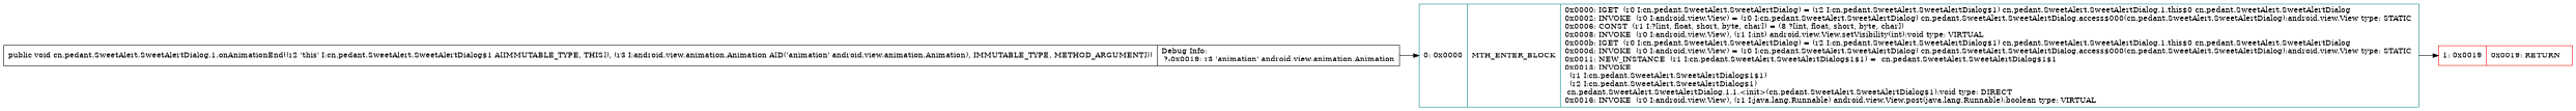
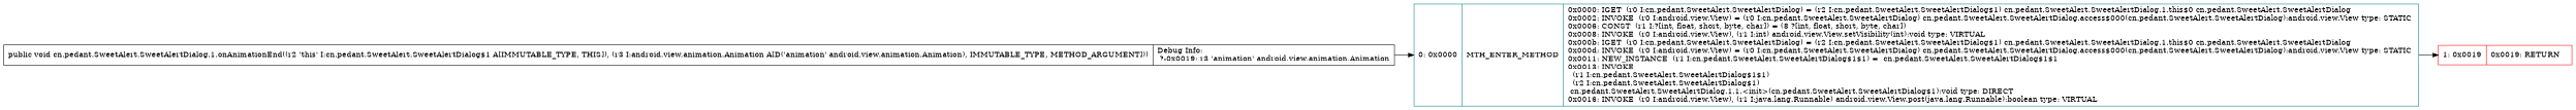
  digraph {
    rankdir=LR
    node [shape=record]
    edge [style=solid]
-   n1 [label="{0\:\ 0x0000|MTH_ENTER_BLOCK\l|0x0000: IGET  (r0 I:cn.pedant.SweetAlert.SweetAlertDialog) = (r2 I:cn.pedant.SweetAlert.SweetAlertDialog$1) cn.pedant.SweetAlert.SweetAlertDialog.1.this$0 cn.pedant.SweetAlert.SweetAlertDialog \l0x0002: INVOKE  (r0 I:android.view.View) = (r0 I:cn.pedant.SweetAlert.SweetAlertDialog) cn.pedant.SweetAlert.SweetAlertDialog.access$000(cn.pedant.SweetAlert.SweetAlertDialog):android.view.View type: STATIC \l0x0006: CONST  (r1 I:?[int, float, short, byte, char]) = (8 ?[int, float, short, byte, char]) \l0x0008: INVOKE  (r0 I:android.view.View), (r1 I:int) android.view.View.setVisibility(int):void type: VIRTUAL \l0x000b: IGET  (r0 I:cn.pedant.SweetAlert.SweetAlertDialog) = (r2 I:cn.pedant.SweetAlert.SweetAlertDialog$1) cn.pedant.SweetAlert.SweetAlertDialog.1.this$0 cn.pedant.SweetAlert.SweetAlertDialog \l0x000d: INVOKE  (r0 I:android.view.View) = (r0 I:cn.pedant.SweetAlert.SweetAlertDialog) cn.pedant.SweetAlert.SweetAlertDialog.access$000(cn.pedant.SweetAlert.SweetAlertDialog):android.view.View type: STATIC \l0x0011: NEW_INSTANCE  (r1 I:cn.pedant.SweetAlert.SweetAlertDialog$1$1) =  cn.pedant.SweetAlert.SweetAlertDialog$1$1 \l0x0013: INVOKE  \l  (r1 I:cn.pedant.SweetAlert.SweetAlertDialog$1$1)\l  (r2 I:cn.pedant.SweetAlert.SweetAlertDialog$1)\l cn.pedant.SweetAlert.SweetAlertDialog.1.1.\<init\>(cn.pedant.SweetAlert.SweetAlertDialog$1):void type: DIRECT \l0x0016: INVOKE  (r0 I:android.view.View), (r1 I:java.lang.Runnable) android.view.View.post(java.lang.Runnable):boolean type: VIRTUAL \l}" color=teal]
+   n1 [label="{0\:\ 0x0000|MTH_ENTER_METHOD\l|0x0000: IGET  (r0 I:cn.pedant.SweetAlert.SweetAlertDialog) = (r2 I:cn.pedant.SweetAlert.SweetAlertDialog$1) cn.pedant.SweetAlert.SweetAlertDialog.1.this$0 cn.pedant.SweetAlert.SweetAlertDialog \l0x0002: INVOKE  (r0 I:android.view.View) = (r0 I:cn.pedant.SweetAlert.SweetAlertDialog) cn.pedant.SweetAlert.SweetAlertDialog.access$000(cn.pedant.SweetAlert.SweetAlertDialog):android.view.View type: STATIC \l0x0006: CONST  (r1 I:?[int, float, short, byte, char]) = (8 ?[int, float, short, byte, char]) \l0x0008: INVOKE  (r0 I:android.view.View), (r1 I:int) android.view.View.setVisibility(int):void type: VIRTUAL \l0x000b: IGET  (r0 I:cn.pedant.SweetAlert.SweetAlertDialog) = (r2 I:cn.pedant.SweetAlert.SweetAlertDialog$1) cn.pedant.SweetAlert.SweetAlertDialog.1.this$0 cn.pedant.SweetAlert.SweetAlertDialog \l0x000d: INVOKE  (r0 I:android.view.View) = (r0 I:cn.pedant.SweetAlert.SweetAlertDialog) cn.pedant.SweetAlert.SweetAlertDialog.access$000(cn.pedant.SweetAlert.SweetAlertDialog):android.view.View type: STATIC \l0x0011: NEW_INSTANCE  (r1 I:cn.pedant.SweetAlert.SweetAlertDialog$1$1) =  cn.pedant.SweetAlert.SweetAlertDialog$1$1 \l0x0013: INVOKE  \l  (r1 I:cn.pedant.SweetAlert.SweetAlertDialog$1$1)\l  (r2 I:cn.pedant.SweetAlert.SweetAlertDialog$1)\l cn.pedant.SweetAlert.SweetAlertDialog.1.1.\<init\>(cn.pedant.SweetAlert.SweetAlertDialog$1):void type: DIRECT \l0x0016: INVOKE  (r0 I:android.view.View), (r1 I:java.lang.Runnable) android.view.View.post(java.lang.Runnable):boolean type: VIRTUAL \l}" color=teal]
    n2 [label="{1\:\ 0x0019|0x0019: RETURN   \l}" color=red]
    n3 [label="{public void cn.pedant.SweetAlert.SweetAlertDialog.1.onAnimationEnd((r2 'this' I:cn.pedant.SweetAlert.SweetAlertDialog$1 A[IMMUTABLE_TYPE, THIS]), (r3 I:android.view.animation.Animation A[D('animation' android.view.animation.Animation), IMMUTABLE_TYPE, METHOD_ARGUMENT]))  | Debug Info:\l  ?\-0x0019: r3 'animation' android.view.animation.Animation\l}" color=black]
    n1 -> n2
    n3 -> n1
  }
